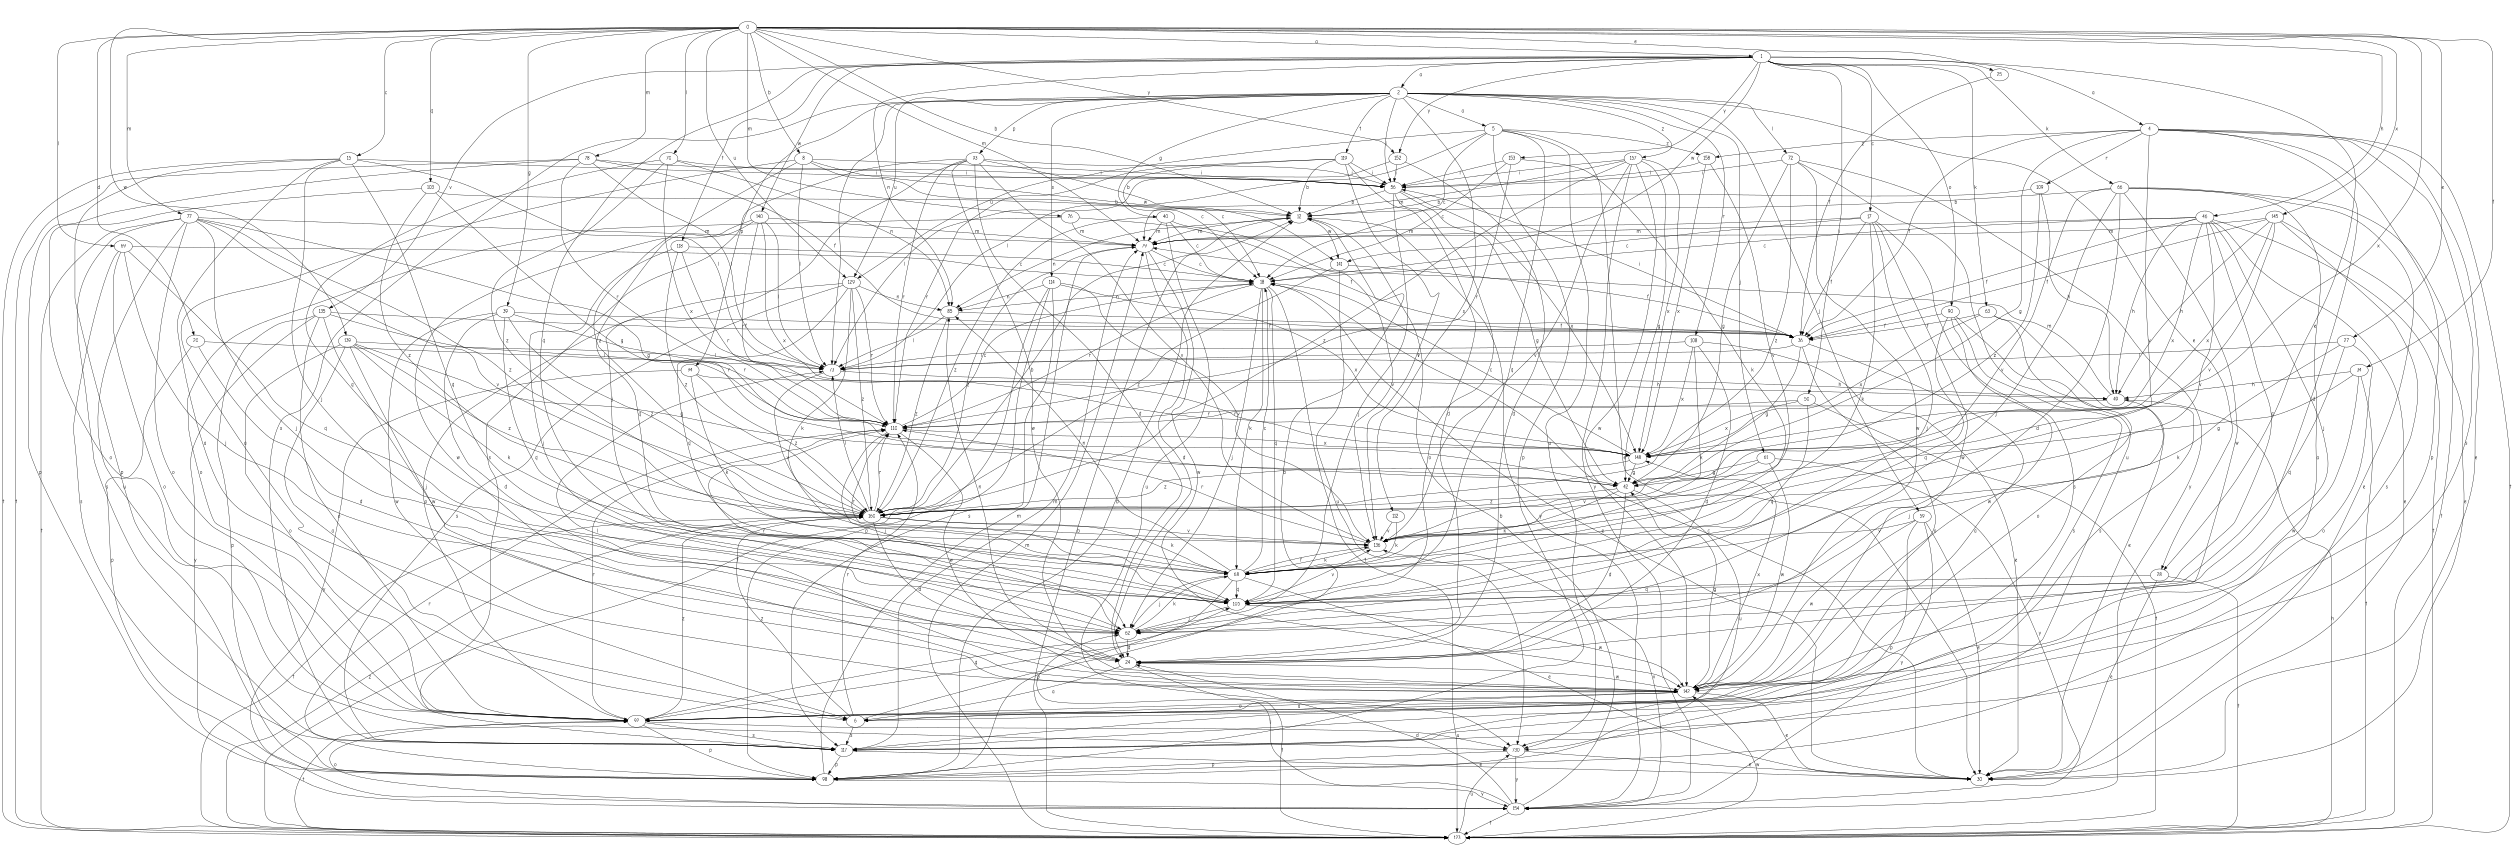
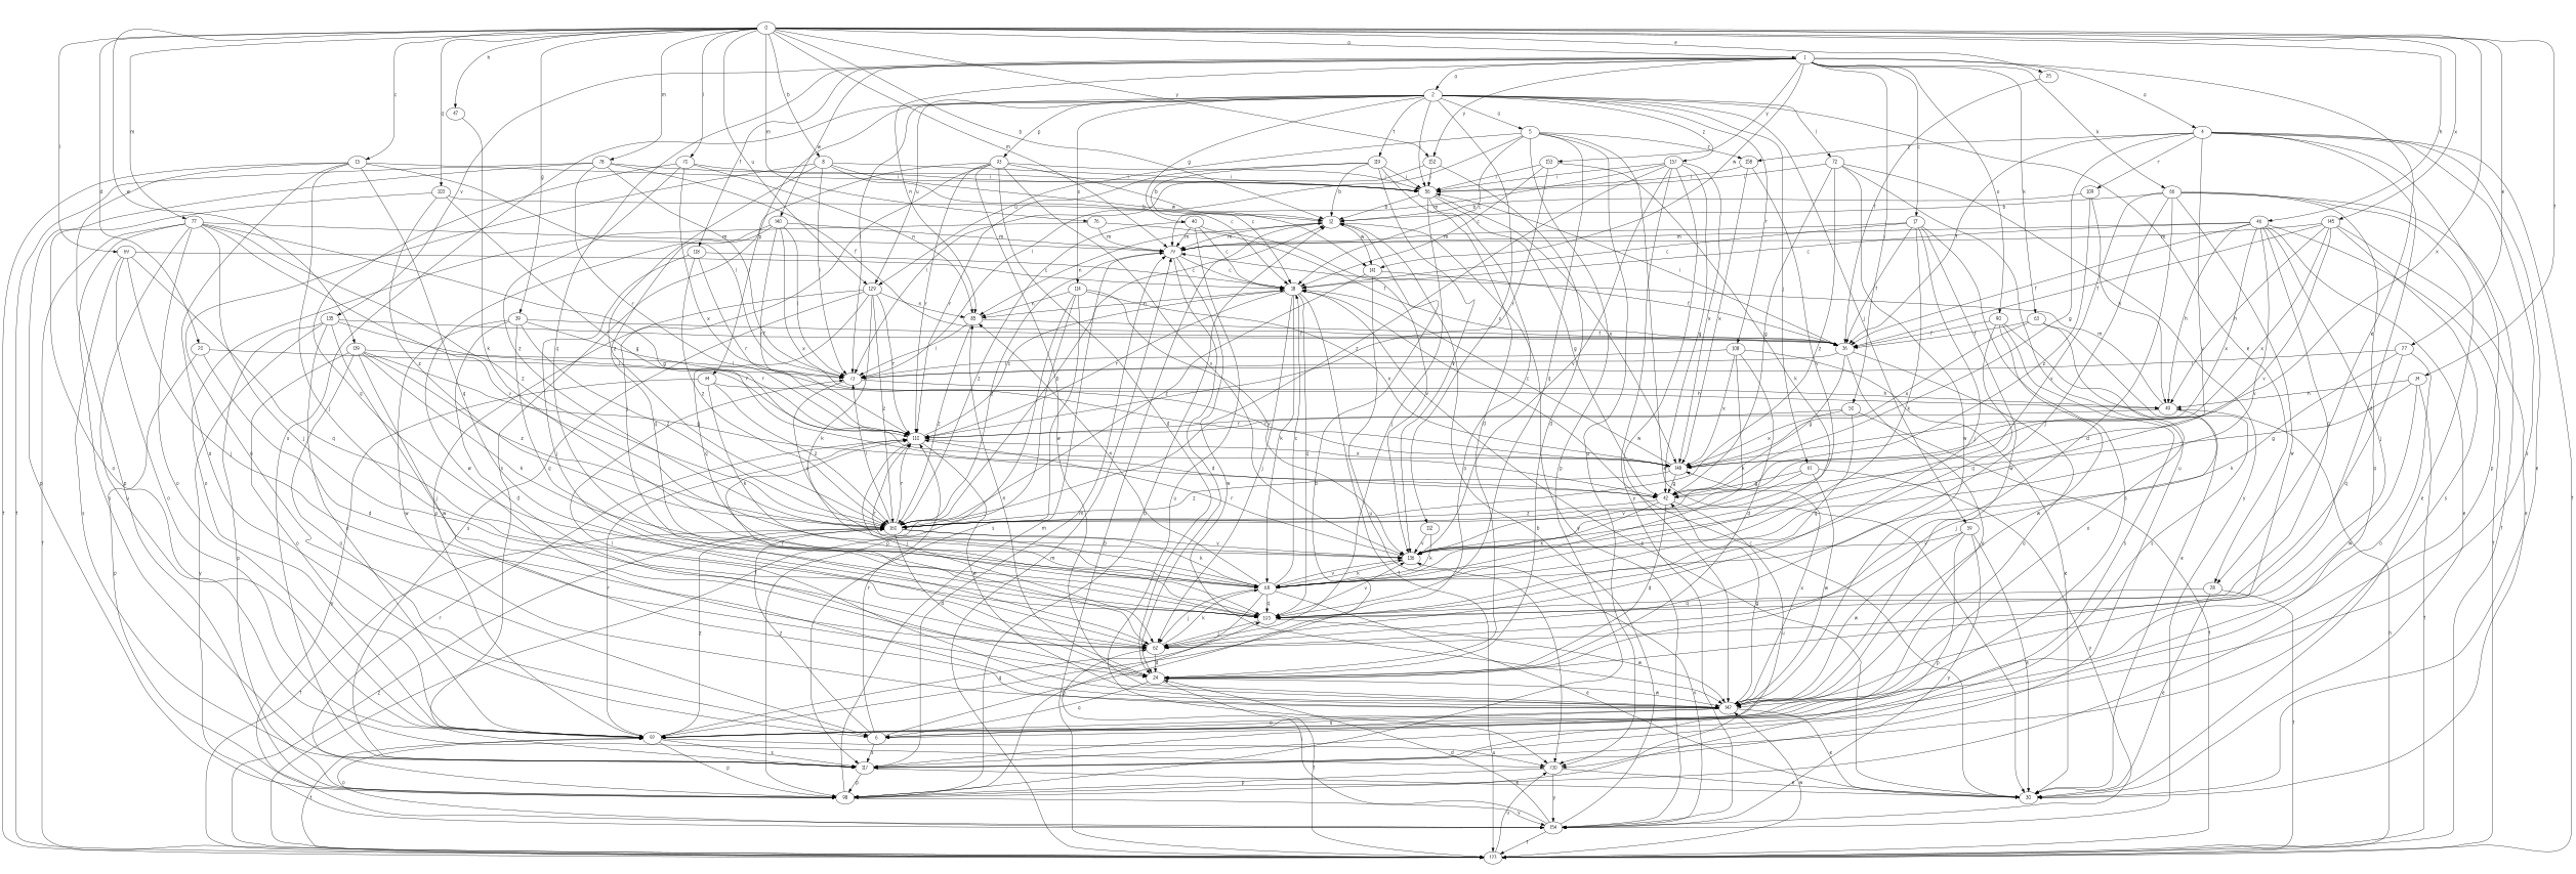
  strict digraph {
    fontname="Comic Neue"
    node [fontname="Comic Neue"]
    edge [fontname="Comic Neue"]
    0
    1
    8
    12
    15
    20
    25
    27
    34
    39
    46
+   47
    69
    70
    76
    77
    78
    79
    103
    129
    139
    145
    148
    152
    2
    4
    17
    28
    50
    63
    66
    85
    90
    105
    118
    135
    140
    141
    153
    56
    73
    18
    6
    160
    154
    98
    123
    62
    24
    36
    68
    92
    42
    142
    49
    110
    30
    136
    117
    n60 [label=730]
    5
    40
    59
    61
    72
    93
    94
    108
    112
    114
    119
    157
    109
    158
    0 -> 1 [label=a]
    0 -> 8 [label=b]
    0 -> 12 [label=b]
    0 -> 15 [label=c]
    0 -> 20 [label=d]
    0 -> 25 [label=e]
    0 -> 27 [label=e]
    0 -> 34 [label=f]
    0 -> 39 [label=g]
    0 -> 46 [label=h]
+   0 -> 47 [label=h]
    0 -> 69 [label=l]
    0 -> 70 [label=l]
    0 -> 76 [label=m]
    0 -> 77 [label=m]
    0 -> 78 [label=m]
    0 -> 79 [label=m]
    0 -> 103 [label=q]
    0 -> 129 [label=u]
    0 -> 139 [label=w]
    0 -> 145 [label=x]
    0 -> 148 [label=x]
    0 -> 152 [label=y]
    1 -> 152 [label=y]
    1 -> 2 [label=a]
    1 -> 4 [label=a]
    1 -> 17 [label=c]
    1 -> 28 [label=e]
    1 -> 50 [label=i]
    1 -> 63 [label=k]
    1 -> 66 [label=k]
    1 -> 85 [label=n]
    1 -> 90 [label=o]
    1 -> 105 [label=q]
    1 -> 118 [label=t]
    1 -> 135 [label=v]
    1 -> 140 [label=w]
    1 -> 141 [label=w]
    1 -> 153 [label=y]
    8 -> 141 [label=w]
    8 -> 56 [label=i]
    8 -> 73 [label=l]
    8 -> 18 [label=c]
    8 -> 6 [label=a]
    8 -> 160 [label=z]
    12 -> 79 [label=m]
    12 -> 85 [label=n]
    12 -> 141 [label=w]
    12 -> 154 [label=y]
    15 -> 105 [label=q]
    15 -> 56 [label=i]
    15 -> 73 [label=l]
    15 -> 6 [label=a]
    15 -> 98 [label=p]
    15 -> 123 [label=t]
    15 -> 62 [label=j]
    20 -> 73 [label=l]
    20 -> 98 [label=p]
    20 -> 24 [label=d]
    25 -> 36 [label=f]
    27 -> 105 [label=q]
    27 -> 73 [label=l]
    27 -> 68 [label=k]
    27 -> 92 [label=o]
    34 -> 123 [label=t]
    34 -> 42 [label=g]
    34 -> 142 [label=w]
    34 -> 49 [label=h]
    39 -> 105 [label=q]
    39 -> 160 [label=z]
    39 -> 24 [label=d]
    39 -> 36 [label=f]
    39 -> 142 [label=w]
    39 -> 110 [label=r]
    46 -> 79 [label=m]
    46 -> 148 [label=x]
    46 -> 105 [label=q]
    46 -> 18 [label=c]
    46 -> 123 [label=t]
    46 -> 62 [label=j]
    46 -> 36 [label=f]
    46 -> 49 [label=h]
    46 -> 30 [label=e]
    46 -> 136 [label=v]
+   47 -> 68 [label=k]
    69 -> 105 [label=q]
    69 -> 18 [label=c]
    69 -> 62 [label=j]
    69 -> 92 [label=o]
    69 -> 117 [label=s]
    70 -> 148 [label=x]
    70 -> 85 [label=n]
    70 -> 105 [label=q]
    70 -> 56 [label=i]
    70 -> 160 [label=z]
    76 -> 79 [label=m]
    76 -> 36 [label=f]
    76 -> 92 [label=o]
    77 -> 79 [label=m]
    77 -> 160 [label=z]
    77 -> 123 [label=t]
    77 -> 62 [label=j]
    77 -> 92 [label=o]
    77 -> 42 [label=g]
    77 -> 136 [label=v]
    77 -> 117 [label=s]
    77 -> n60 [label=u]
    78 -> 56 [label=i]
    78 -> 73 [label=l]
    78 -> 98 [label=p]
    78 -> 123 [label=t]
    78 -> 36 [label=f]
    78 -> 110 [label=r]
    79 -> 18 [label=c]
    79 -> 160 [label=z]
    79 -> 24 [label=d]
    79 -> 142 [label=w]
    103 -> 12 [label=b]
    103 -> 160 [label=z]
    103 -> 92 [label=o]
    103 -> 42 [label=g]
    129 -> 85 [label=n]
    129 -> 105 [label=q]
    129 -> 160 [label=z]
    129 -> 68 [label=k]
    129 -> 92 [label=o]
    129 -> 110 [label=r]
    129 -> 117 [label=s]
    139 -> 73 [label=l]
    139 -> 6 [label=a]
    139 -> 160 [label=z]
    139 -> 62 [label=j]
    139 -> 68 [label=k]
    139 -> 92 [label=o]
    139 -> 42 [label=g]
    145 -> 79 [label=m]
    145 -> 148 [label=x]
    145 -> 160 [label=v]
    145 -> 36 [label=f]
    145 -> 49 [label=h]
    145 -> 30 [label=e]
    145 -> 117 [label=s]
    148 -> 18 [label=c]
    148 -> 160 [label=z]
    148 -> 42 [label=g]
    152 -> 56 [label=i]
    152 -> 73 [label=l]
    152 -> 24 [label=d]
    2 -> 129 [label=u]
    2 -> 28 [label=e]
    2 -> 56 [label=i]
    2 -> 73 [label=l]
    2 -> 117 [label=s]
    2 -> 5 [label=a]
    2 -> 40 [label=g]
    2 -> 59 [label=j]
    2 -> 61 [label=j]
    2 -> 72 [label=l]
    2 -> 93 [label=p]
    2 -> 94 [label=p]
    2 -> 108 [label=r]
    2 -> 112 [label=s]
    2 -> 114 [label=s]
    2 -> 119 [label=t]
    2 -> 157 [label=z]
    4 -> 98 [label=p]
    4 -> 123 [label=t]
    4 -> 24 [label=d]
    4 -> 36 [label=f]
    4 -> 42 [label=g]
    4 -> 30 [label=e]
    4 -> 136 [label=v]
    4 -> 117 [label=s]
    4 -> 109 [label=r]
    4 -> 158 [label=z]
    17 -> 79 [label=m]
    17 -> 18 [label=c]
    17 -> 62 [label=j]
    17 -> 36 [label=f]
    17 -> 68 [label=k]
    17 -> 142 [label=w]
    17 -> 117 [label=s]
    28 -> 105 [label=q]
    28 -> 123 [label=t]
    28 -> 30 [label=e]
    50 -> 148 [label=x]
    50 -> 105 [label=q]
    50 -> 123 [label=t]
    50 -> 110 [label=r]
    63 -> 148 [label=x]
    63 -> 36 [label=f]
    63 -> 92 [label=o]
    63 -> 117 [label=s]
    66 -> 12 [label=b]
    66 -> 6 [label=a]
    66 -> 123 [label=t]
    66 -> 62 [label=j]
    66 -> 24 [label=d]
    66 -> 142 [label=w]
    66 -> 30 [label=e]
    66 -> 136 [label=v]
    85 -> 73 [label=l]
    85 -> 160 [label=z]
    85 -> 36 [label=f]
    90 -> 105 [label=q]
    90 -> 36 [label=f]
    90 -> 142 [label=w]
    90 -> 30 [label=e]
    90 -> 117 [label=s]
    105 -> 62 [label=j]
    105 -> 142 [label=w]
    105 -> 136 [label=v]
    118 -> 18 [label=c]
    118 -> 160 [label=z]
    118 -> 62 [label=j]
    118 -> 110 [label=r]
    135 -> 154 [label=y]
    135 -> 98 [label=p]
    135 -> 36 [label=f]
    135 -> 92 [label=o]
    135 -> 142 [label=w]
    135 -> 110 [label=r]
    140 -> 79 [label=m]
    140 -> 148 [label=x]
    140 -> 105 [label=q]
    140 -> 73 [label=l]
    140 -> 142 [label=w]
    140 -> 110 [label=r]
    141 -> 160 [label=z]
    141 -> 36 [label=f]
    141 -> n60 [label=u]
    153 -> 56 [label=i]
    153 -> 18 [label=c]
    153 -> 68 [label=k]
    153 -> 110 [label=r]
    56 -> 12 [label=b]
    56 -> 148 [label=x]
    56 -> 62 [label=j]
    56 -> 92 [label=o]
    56 -> 42 [label=g]
    73 -> 49 [label=h]
    73 -> 136 [label=v]
    18 -> 85 [label=n]
    18 -> 105 [label=q]
    18 -> 123 [label=t]
    18 -> 62 [label=j]
    18 -> 68 [label=k]
    18 -> 110 [label=r]
    18 -> 30 [label=e]
    6 -> 12 [label=b]
    6 -> 160 [label=z]
    6 -> 110 [label=r]
    6 -> 117 [label=s]
    160 -> 12 [label=b]
    160 -> 73 [label=l]
    160 -> 123 [label=t]
    160 -> 24 [label=d]
    160 -> 68 [label=k]
    160 -> 110 [label=r]
    160 -> 136 [label=v]
    154 -> 12 [label=b]
    154 -> 123 [label=t]
    154 -> 62 [label=j]
    154 -> 24 [label=d]
    154 -> 92 [label=o]
    154 -> 136 [label=v]
    98 -> 12 [label=b]
    98 -> 79 [label=m]
    98 -> 154 [label=y]
    98 -> 110 [label=r]
    123 -> 12 [label=b]
    123 -> 79 [label=m]
    123 -> 160 [label=z]
    123 -> 92 [label=t]
    123 -> 142 [label=w]
    123 -> 49 [label=h]
    123 -> n60 [label=u]
    62 -> 24 [label=d]
    62 -> 68 [label=k]
    62 -> 110 [label=r]
    24 -> 85 [label=n]
    24 -> 6 [label=a]
    24 -> 123 [label=t]
    24 -> 142 [label=w]
    36 -> 56 [label=i]
    36 -> 73 [label=l]
    36 -> 6 [label=a]
    36 -> 92 [label=o]
    36 -> 42 [label=g]
    68 -> 85 [label=n]
    68 -> 105 [label=q]
    68 -> 18 [label=c]
    68 -> 98 [label=p]
    68 -> 62 [label=j]
    68 -> 110 [label=r]
    68 -> 30 [label=e]
-   68 -> 136 [label=f]
+   68 -> 136 [label=v]
    92 -> 105 [label=q]
    92 -> 160 [label=z]
    92 -> 98 [label=p]
    92 -> 110 [label=r]
    92 -> 117 [label=s]
    92 -> n60 [label=u]
    42 -> 160 [label=z]
    42 -> 24 [label=d]
    42 -> 68 [label=k]
    42 -> n60 [label=u]
    142 -> 148 [label=x]
    142 -> 73 [label=l]
    142 -> 6 [label=a]
    142 -> 92 [label=o]
    142 -> 42 [label=g]
    142 -> 30 [label=e]
    49 -> 79 [label=m]
    49 -> 62 [label=j]
    49 -> 110 [label=r]
    110 -> 148 [label=x]
    110 -> 18 [label=c]
    110 -> 62 [label=j]
    110 -> 142 [label=w]
    30 -> 18 [label=c]
    136 -> 68 [label=k]
    136 -> 110 [label=r]
    117 -> 79 [label=m]
    117 -> 98 [label=p]
    117 -> 30 [label=e]
    n60 -> 154 [label=y]
    n60 -> 98 [label=p]
    n60 -> 30 [label=e]
    5 -> 129 [label=u]
    5 -> 105 [label=q]
    5 -> 73 [label=l]
    5 -> 18 [label=c]
    5 -> 98 [label=p]
    5 -> 30 [label=e]
    5 -> n60 [label=u]
    5 -> 158 [label=z]
    40 -> 79 [label=m]
    40 -> 18 [label=c]
    40 -> 160 [label=z]
    40 -> 136 [label=v]
    40 -> n60 [label=u]
    59 -> 154 [label=y]
    59 -> 98 [label=p]
    59 -> 142 [label=w]
    59 -> 30 [label=e]
    59 -> 136 [label=v]
    61 -> 154 [label=y]
    61 -> 42 [label=g]
    61 -> 142 [label=w]
    61 -> 136 [label=v]
    72 -> 56 [label=i]
    72 -> 160 [label=z]
    72 -> 154 [label=y]
    72 -> 42 [label=g]
    72 -> 142 [label=w]
    72 -> n60 [label=u]
    93 -> 12 [label=b]
    93 -> 56 [label=i]
    93 -> 62 [label=j]
    93 -> 24 [label=d]
    93 -> 142 [label=w]
    93 -> 110 [label=r]
    93 -> 136 [label=v]
    93 -> 117 [label=s]
    94 -> 160 [label=z]
    94 -> 154 [label=y]
    94 -> 68 [label=k]
    94 -> 49 [label=h]
    108 -> 148 [label=x]
    108 -> 73 [label=l]
    108 -> 24 [label=d]
    108 -> 68 [label=k]
    108 -> 30 [label=e]
    112 -> 68 [label=k]
    112 -> 136 [label=v]
    114 -> 148 [label=x]
    114 -> 85 [label=n]
    114 -> 98 [label=p]
    114 -> 123 [label=t]
    114 -> 136 [label=v]
    114 -> 117 [label=s]
    119 -> 12 [label=b]
    119 -> 56 [label=i]
    119 -> 18 [label=c]
    119 -> 24 [label=d]
    119 -> 110 [label=r]
    119 -> 136 [label=v]
    157 -> 79 [label=m]
    157 -> 148 [label=x]
    157 -> 56 [label=i]
    157 -> 160 [label=z]
    157 -> 154 [label=y]
    157 -> 42 [label=g]
    157 -> 142 [label=w]
    157 -> 136 [label=v]
    109 -> 12 [label=b]
    109 -> 160 [label=z]
    109 -> 49 [label=h]
    158 -> 148 [label=x]
    158 -> 56 [label=i]
    158 -> 136 [label=v]
  }
